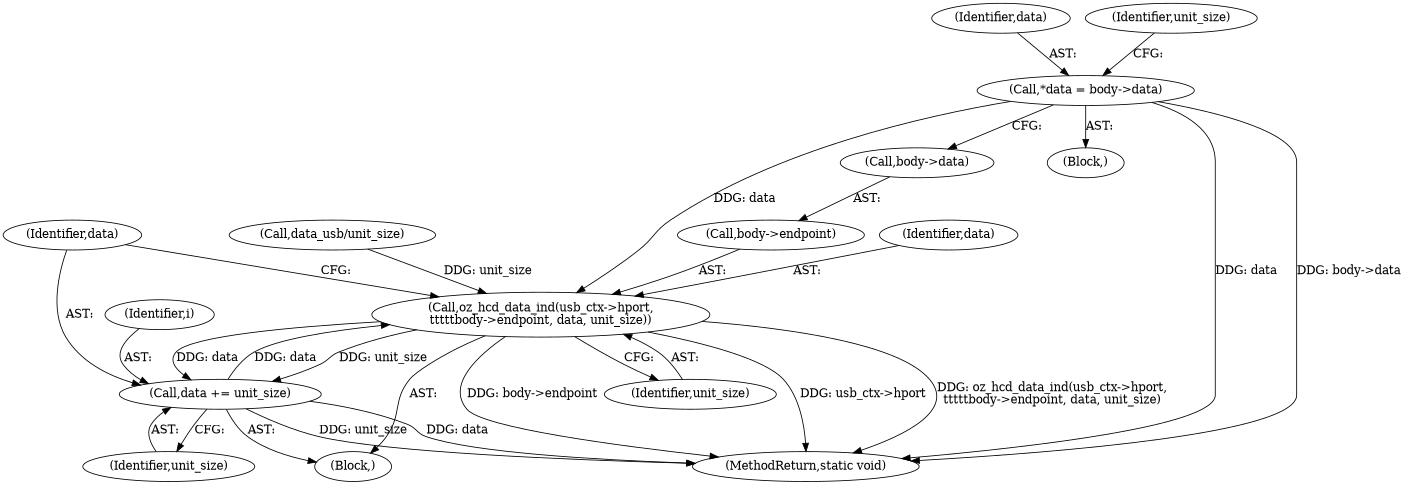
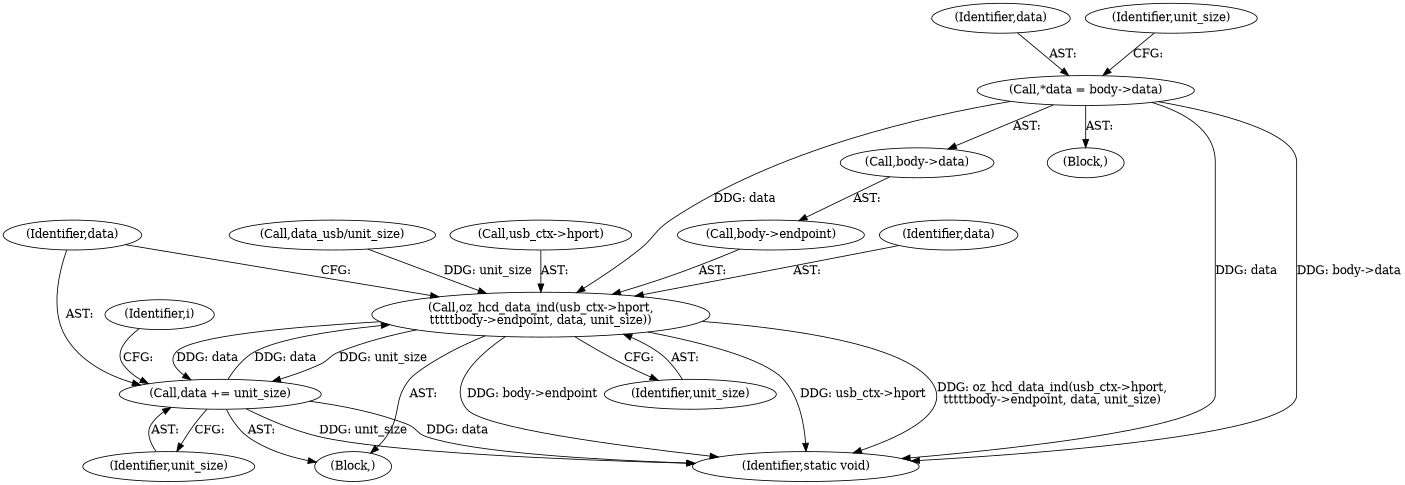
  digraph {
    n1 [label="(Call,*data = body->data)"]
    n2 [label="(Call,oz_hcd_data_ind(usb_ctx->hport,\n\t\t\t\t\tbody->endpoint, data, unit_size))"]
    n3 [label="(Call,body->data)"]
    n4 [label="(Block,)"]
-   n5 [label="(MethodReturn,static void)"]
+   n5 [label="(Identifier,static void)"]
    n6 [label="(Call,data += unit_size)"]
    n7 [label="(Block,)"]
    n8 [label="(Identifier,unit_size)"]
    n9 [label="(Call,body->endpoint)"]
    n10 [label="(Identifier,unit_size)"]
    n11 [label="(Identifier,i)"]
    n12 [label="(Identifier,data)"]
    n13 [label="(Identifier,unit_size)"]
    n14 [label="(Identifier,data)"]
    n15 [label="(Call,data_usb/unit_size)"]
+   n16 [label="(Call,usb_ctx->hport)"]
    n17 [label="(Identifier,data)"]
    n1 -> n2 [label="DDG: data"]
-   n1 -> n3 [label="CFG: "]
+   n1 -> n3 [label="AST: "]
    n1 -> n4 [label="AST: "]
    n1 -> n5 [label="DDG: data"]
    n1 -> n5 [label="DDG: body->data"]
    n2 -> n5 [label="DDG: usb_ctx->hport"]
    n2 -> n5 [label="DDG: oz_hcd_data_ind(usb_ctx->hport,\n\t\t\t\t\tbody->endpoint, data, unit_size)"]
    n2 -> n5 [label="DDG: body->endpoint"]
    n2 -> n6 [label="DDG: unit_size"]
    n2 -> n6 [label="DDG: data"]
    n2 -> n7 [label="AST: "]
    n2 -> n8 [label="CFG: "]
    n3 -> n9 [label="AST: "]
    n6 -> n2 [label="DDG: data"]
    n6 -> n5 [label="DDG: unit_size"]
    n6 -> n5 [label="DDG: data"]
    n6 -> n7 [label="AST: "]
    n6 -> n10 [label="CFG: "]
    n8 -> n2 [label="AST: "]
    n9 -> n2 [label="AST: "]
    n10 -> n6 [label="AST: "]
-   n11 -> n6 [label="AST: "]
+   n11 -> n6 [label="CFG: "]
    n12 -> n1 [label="AST: "]
    n13 -> n1 [label="CFG: "]
    n14 -> n2 [label="AST: "]
    n15 -> n2 [label="DDG: unit_size"]
+   n16 -> n2 [label="AST: "]
    n17 -> n2 [label="CFG: "]
    n17 -> n6 [label="AST: "]
  }
